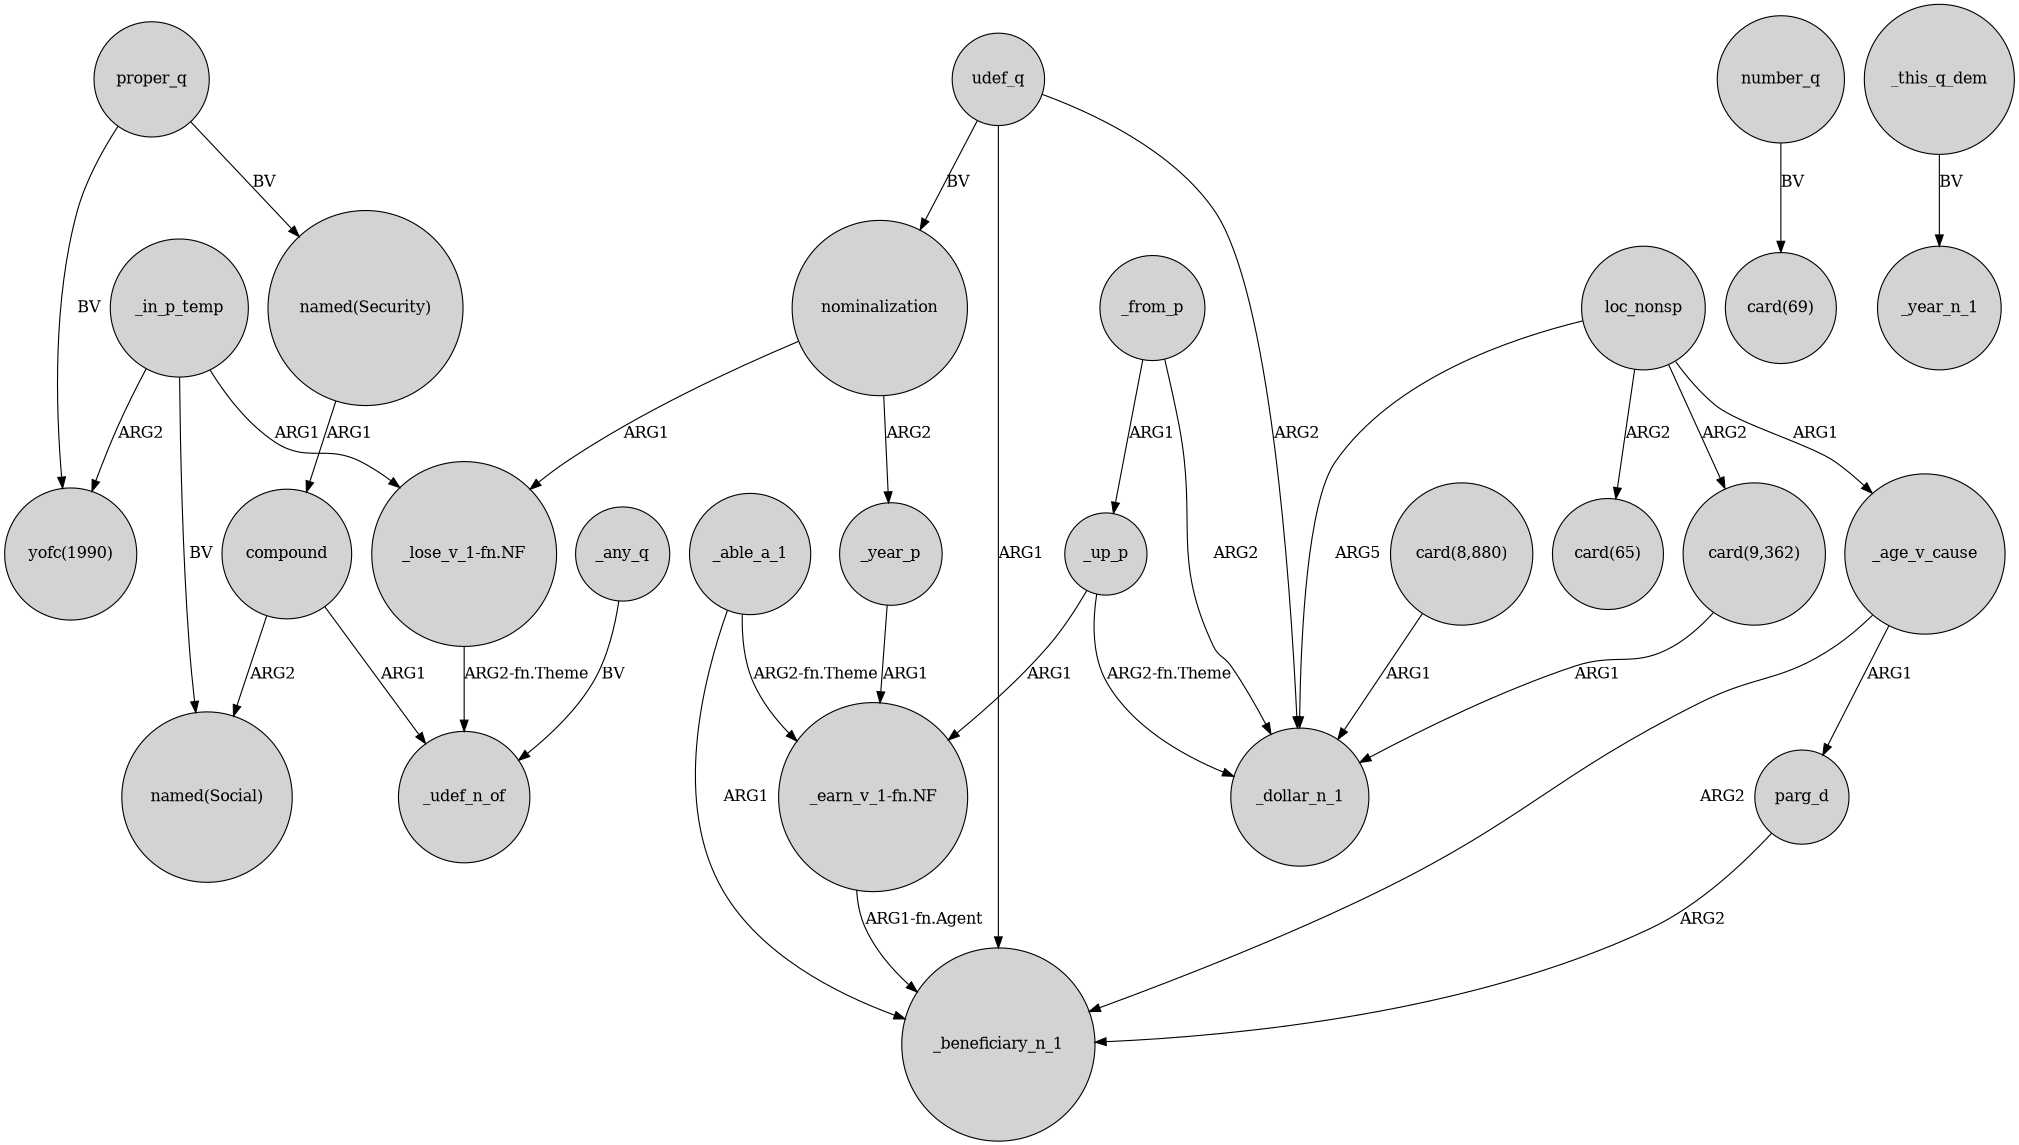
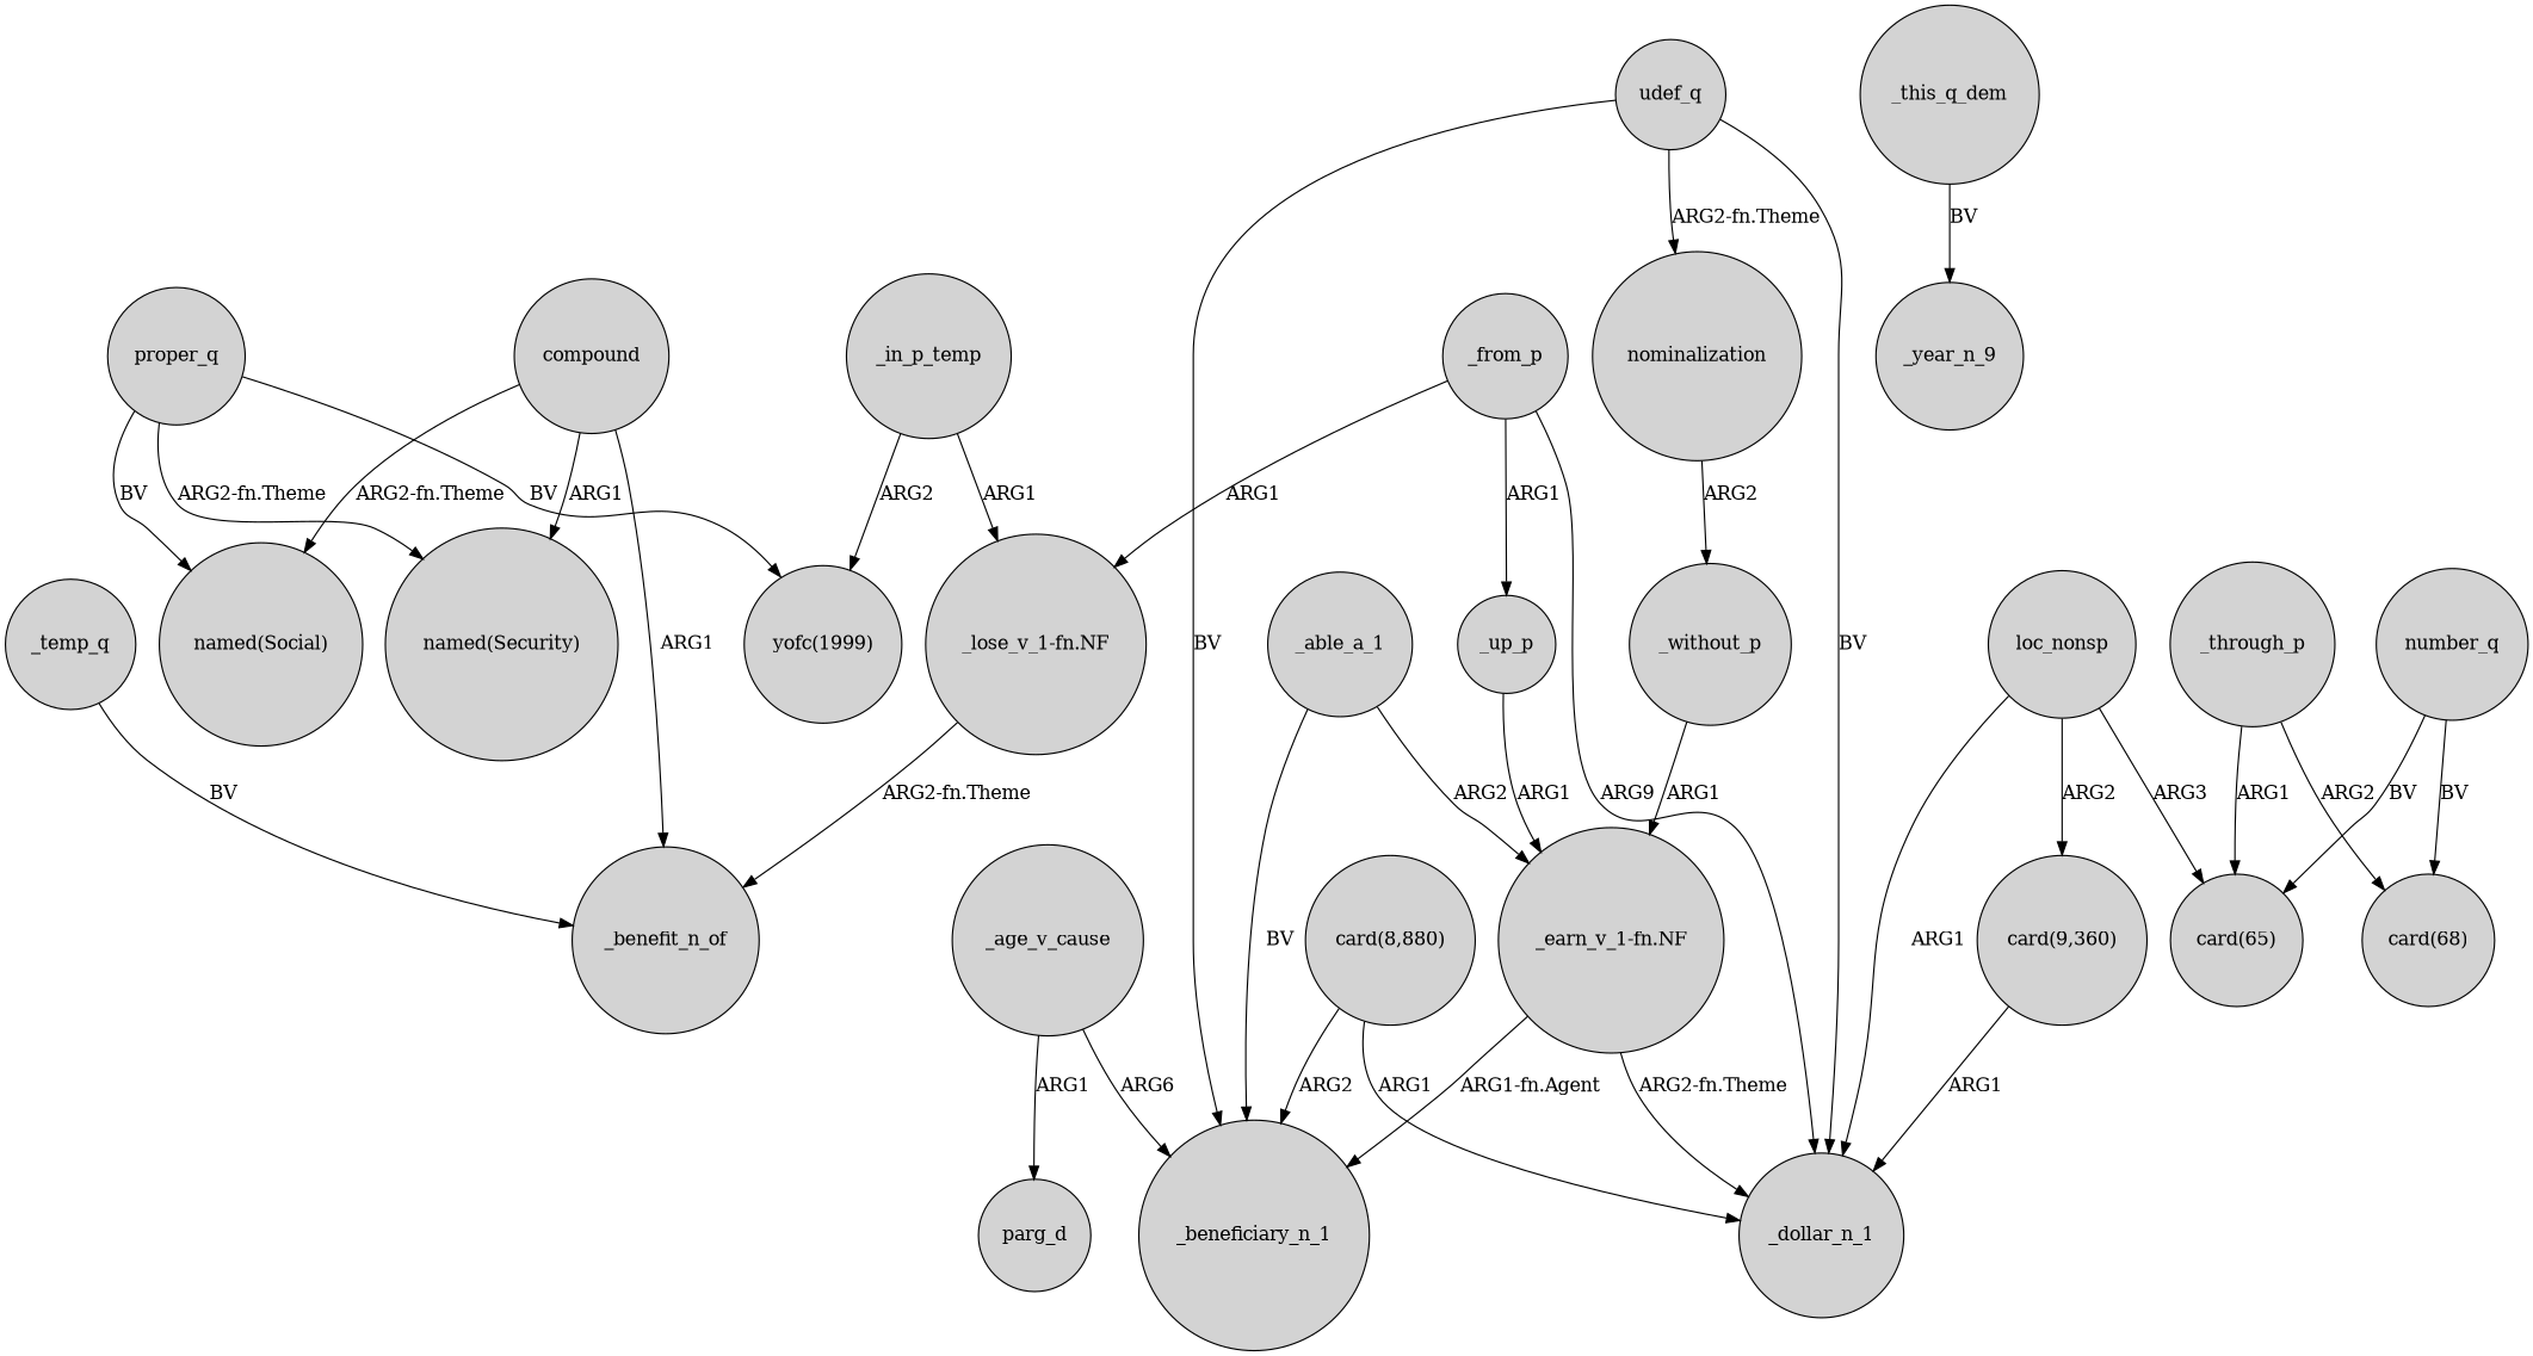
  digraph {
    node [shape=circle style=filled]
    _in_p_temp
    "_lose_v_1-fn.NF"
-   "yofc(1990)"
-   _benefit_n_of [label=_udef_n_of]
+   "yofc(1990)" [label="yofc(1999)"]
+   _benefit_n_of
    compound
    "named(Security)"
    "named(Social)"
    proper_q
    _age_v_cause
    _beneficiary_n_1
    parg_d
    "_earn_v_1-fn.NF"
    _dollar_n_1
    "card(8,880)"
    _from_p
    _up_p
    nominalization
-   _without_p [label=_year_p]
+   _without_p
+   _through_p
    "card(65)"
-   "card(69)"
+   "card(69)" [label="card(68)"]
    number_q
    _able_a_1
-   _any_q
+   _any_q [label=_temp_q]
    loc_nonsp
-   "card(9,360)" [label="card(9,362)"]
+   "card(9,360)"
    udef_q
    _this_q_dem
-   _year_n_1
+   _year_n_1 [label=_year_n_9]
    _in_p_temp -> "_lose_v_1-fn.NF" [label=ARG1]
    _in_p_temp -> "yofc(1990)" [label=ARG2]
    "_lose_v_1-fn.NF" -> _benefit_n_of [label="ARG2-fn.Theme"]
    compound -> _benefit_n_of [label=ARG1]
-   "named(Security)" -> compound [label=ARG1]
-   compound -> "named(Social)" [label=ARG2]
+   compound -> "named(Security)" [label=ARG1]
+   compound -> "named(Social)" [label="ARG2-fn.Theme"]
    proper_q -> "yofc(1990)" [label=BV]
-   proper_q -> "named(Security)" [label=BV]
-   _in_p_temp -> "named(Social)" [label=BV]
-   _age_v_cause -> _beneficiary_n_1 [label=ARG2]
+   proper_q -> "named(Security)" [label="ARG2-fn.Theme"]
+   proper_q -> "named(Social)" [label=BV]
+   _age_v_cause -> _beneficiary_n_1 [label=ARG6]
    _age_v_cause -> parg_d [label=ARG1]
-   parg_d -> _beneficiary_n_1 [label=ARG2]
+   "card(8,880)" -> _beneficiary_n_1 [label=ARG2]
    "_earn_v_1-fn.NF" -> _beneficiary_n_1 [label="ARG1-fn.Agent"]
-   _up_p -> _dollar_n_1 [label="ARG2-fn.Theme"]
+   "_earn_v_1-fn.NF" -> _dollar_n_1 [label="ARG2-fn.Theme"]
    "card(8,880)" -> _dollar_n_1 [label=ARG1]
-   _from_p -> _dollar_n_1 [label=ARG2]
+   _from_p -> _dollar_n_1 [label=ARG9]
    _from_p -> _up_p [label=ARG1]
    _up_p -> "_earn_v_1-fn.NF" [label=ARG1]
-   nominalization -> "_lose_v_1-fn.NF" [label=ARG1]
+   _from_p -> "_lose_v_1-fn.NF" [label=ARG1]
    nominalization -> _without_p [label=ARG2]
    _without_p -> "_earn_v_1-fn.NF" [label=ARG1]
+   _through_p -> "card(65)" [label=ARG1]
+   _through_p -> "card(69)" [label=ARG2]
+   number_q -> "card(65)" [label=BV]
    number_q -> "card(69)" [label=BV]
-   _able_a_1 -> _beneficiary_n_1 [label=ARG1]
-   _able_a_1 -> "_earn_v_1-fn.NF" [label="ARG2-fn.Theme"]
+   _able_a_1 -> _beneficiary_n_1 [label=BV]
+   _able_a_1 -> "_earn_v_1-fn.NF" [label=ARG2]
    _any_q -> _benefit_n_of [label=BV]
-   loc_nonsp -> _age_v_cause [label=ARG1]
-   loc_nonsp -> _dollar_n_1 [label=ARG5]
-   loc_nonsp -> "card(65)" [label=ARG2]
+   loc_nonsp -> _dollar_n_1 [label=ARG1]
+   loc_nonsp -> "card(65)" [label=ARG3]
    loc_nonsp -> "card(9,360)" [label=ARG2]
    "card(9,360)" -> _dollar_n_1 [label=ARG1]
-   udef_q -> _beneficiary_n_1 [label=ARG1]
-   udef_q -> _dollar_n_1 [label=ARG2]
-   udef_q -> nominalization [label=BV]
+   udef_q -> _beneficiary_n_1 [label=BV]
+   udef_q -> _dollar_n_1 [label=BV]
+   udef_q -> nominalization [label="ARG2-fn.Theme"]
    _this_q_dem -> _year_n_1 [label=BV]
  }
